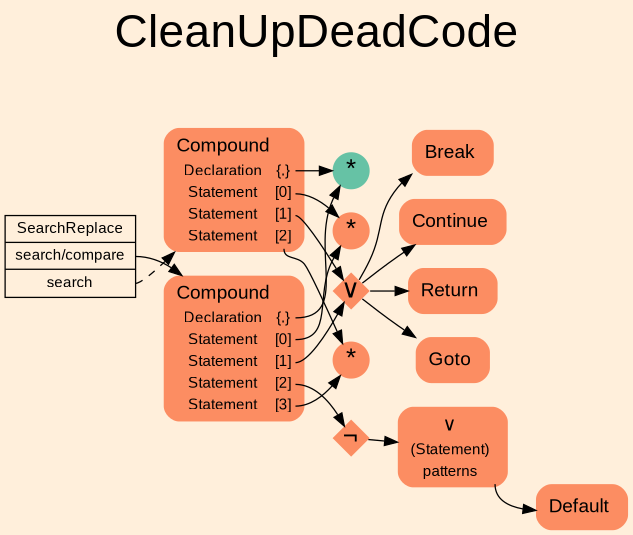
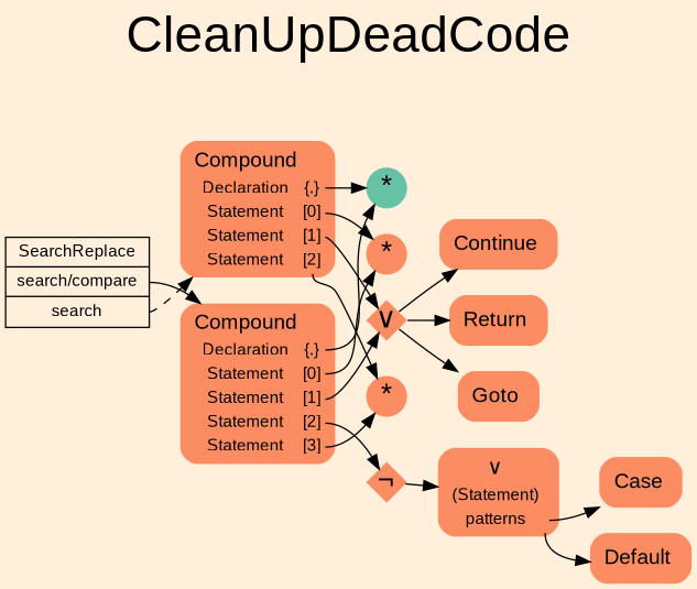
  digraph {
    bgcolor=antiquewhite1
    color=black
    fontcolor=black
    fontname=Arial
    fontsize=36
    label=CleanUpDeadCode
    labelloc=t
    rankdir=LR
    ranksep=0.3
    node [fillcolor="/set28/2" fontname=Arial fontsize=12 shape=plaintext style="rounded,filled"]
    edge [color=black fontcolor=black fontname=Arial tailport=port1]
    n1 [color=black fillcolor=antiquewhite1 fontcolor=black label="<fixed> SearchReplace | <port0> search/compare | <port1> search" shape=record style=filled]
    n2 [label=<<TABLE BORDER="0" CELLBORDER="0" CELLSPACING="0">      <TR><TD><FONT POINT-SIZE="15.0">Compound</FONT></TD><TD></TD></TR>      <TR><TD>Declaration</TD><TD PORT="port0">{.}</TD></TR>      <TR><TD>Statement</TD><TD PORT="port1">[0]</TD></TR>      <TR><TD>Statement</TD><TD PORT="port2">[1]</TD></TR>      <TR><TD>Statement</TD><TD PORT="port3">[2]</TD></TR>      <TR><TD>Statement</TD><TD PORT="port4">[3]</TD></TR>     </TABLE>>]
    n3 [label=<<TABLE BORDER="0" CELLBORDER="0" CELLSPACING="0">      <TR><TD><FONT POINT-SIZE="15.0">Compound</FONT></TD><TD></TD></TR>      <TR><TD>Declaration</TD><TD PORT="port0">{.}</TD></TR>      <TR><TD>Statement</TD><TD PORT="port1">[0]</TD></TR>      <TR><TD>Statement</TD><TD PORT="port2">[1]</TD></TR>      <TR><TD>Statement</TD><TD PORT="port3">[2]</TD></TR>     </TABLE>>]
    n4 [fillcolor="/set28/1" fixedsize=true fontsize=20 height=0.4 label=<*> penwidth=0.0 shape=circle style=filled width=0.4]
    n5 [fixedsize=true fontsize=20 height=0.4 label=<*> penwidth=0.0 shape=circle style=filled width=0.4]
    n6 [fixedsize=true fontsize=20 height=0.4 label=<∨> penwidth=0.0 shape=diamond style=filled width=0.4]
    n7 [fixedsize=true fontsize=20 height=0.4 label=<¬> penwidth=0.0 shape=diamond style=filled width=0.4]
    n8 [fixedsize=true fontsize=20 height=0.4 label=<*> penwidth=0.0 shape=circle style=filled width=0.4]
-   n9 [label=<<TABLE BORDER="0" CELLBORDER="0" CELLSPACING="0">      <TR><TD><FONT POINT-SIZE="15.0">Break</FONT></TD><TD></TD></TR>     </TABLE>>]
    n10 [label=<<TABLE BORDER="0" CELLBORDER="0" CELLSPACING="0">      <TR><TD><FONT POINT-SIZE="15.0">Continue</FONT></TD><TD></TD></TR>     </TABLE>>]
    n11 [label=<<TABLE BORDER="0" CELLBORDER="0" CELLSPACING="0">      <TR><TD><FONT POINT-SIZE="15.0">Return</FONT></TD><TD></TD></TR>     </TABLE>>]
    n12 [label=<<TABLE BORDER="0" CELLBORDER="0" CELLSPACING="0">      <TR><TD><FONT POINT-SIZE="15.0">Goto</FONT></TD><TD></TD></TR>     </TABLE>>]
    n13 [label=<<TABLE BORDER="0" CELLBORDER="0" CELLSPACING="0">      <TR><TD><FONT POINT-SIZE="15.0">∨</FONT></TD><TD></TD></TR>      <TR><TD>(Statement)</TD><TD PORT="port0"></TD></TR>      <TR><TD>patterns</TD><TD PORT="port1"></TD></TR>     </TABLE>>]
+   n14 [label=<<TABLE BORDER="0" CELLBORDER="0" CELLSPACING="0">      <TR><TD><FONT POINT-SIZE="15.0">Case</FONT></TD><TD></TD></TR>     </TABLE>>]
    n15 [label=<<TABLE BORDER="0" CELLBORDER="0" CELLSPACING="0">      <TR><TD><FONT POINT-SIZE="15.0">Default</FONT></TD><TD></TD></TR>     </TABLE>>]
    n1 -> n2 [tailport=port0]
    n1 -> n3 [style=dashed]
    n2 -> n4 [tailport=port0]
    n2 -> n5
    n2 -> n6 [tailport=port2]
    n2 -> n7 [tailport=port3]
    n2 -> n8 [tailport=port4]
    n3 -> n4 [tailport=port0]
    n3 -> n5
    n3 -> n6 [tailport=port2]
    n3 -> n8 [tailport=port3]
-   n6 -> n9
    n6 -> n10
    n6 -> n11
    n6 -> n12
    n7 -> n13
+   n13 -> n14
    n13 -> n15
  }
